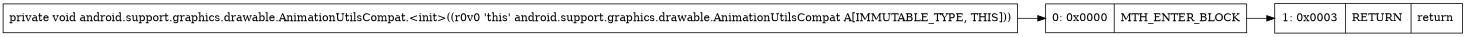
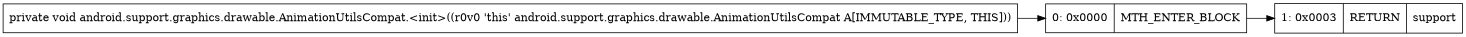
  digraph {
    rankdir=LR
    node [shape=record]
    n1 [label="{0\:\ 0x0000|MTH_ENTER_BLOCK\l}"]
-   n2 [label="{1\:\ 0x0003|RETURN\l|return\l}"]
+   n2 [label="{1\:\ 0x0003|RETURN\l|support\l}"]
    n3 [label="{private void android.support.graphics.drawable.AnimationUtilsCompat.\<init\>((r0v0 'this' android.support.graphics.drawable.AnimationUtilsCompat A[IMMUTABLE_TYPE, THIS])) }"]
    n1 -> n2
    n3 -> n1
  }
